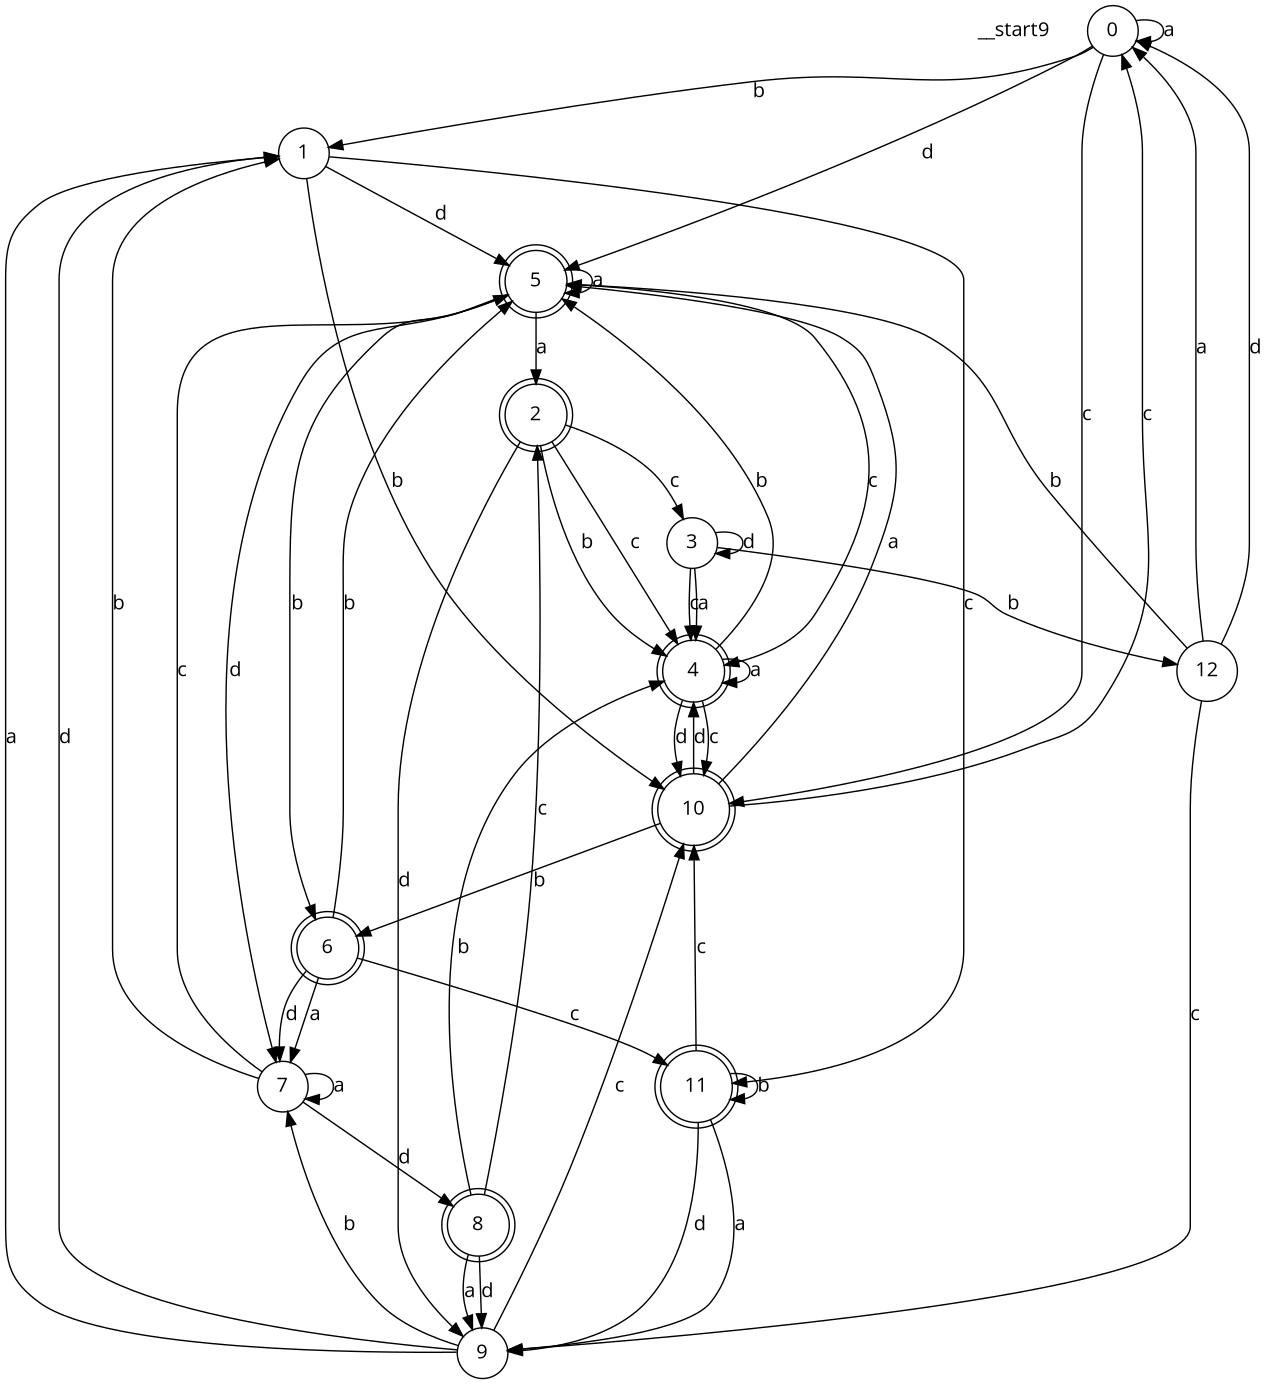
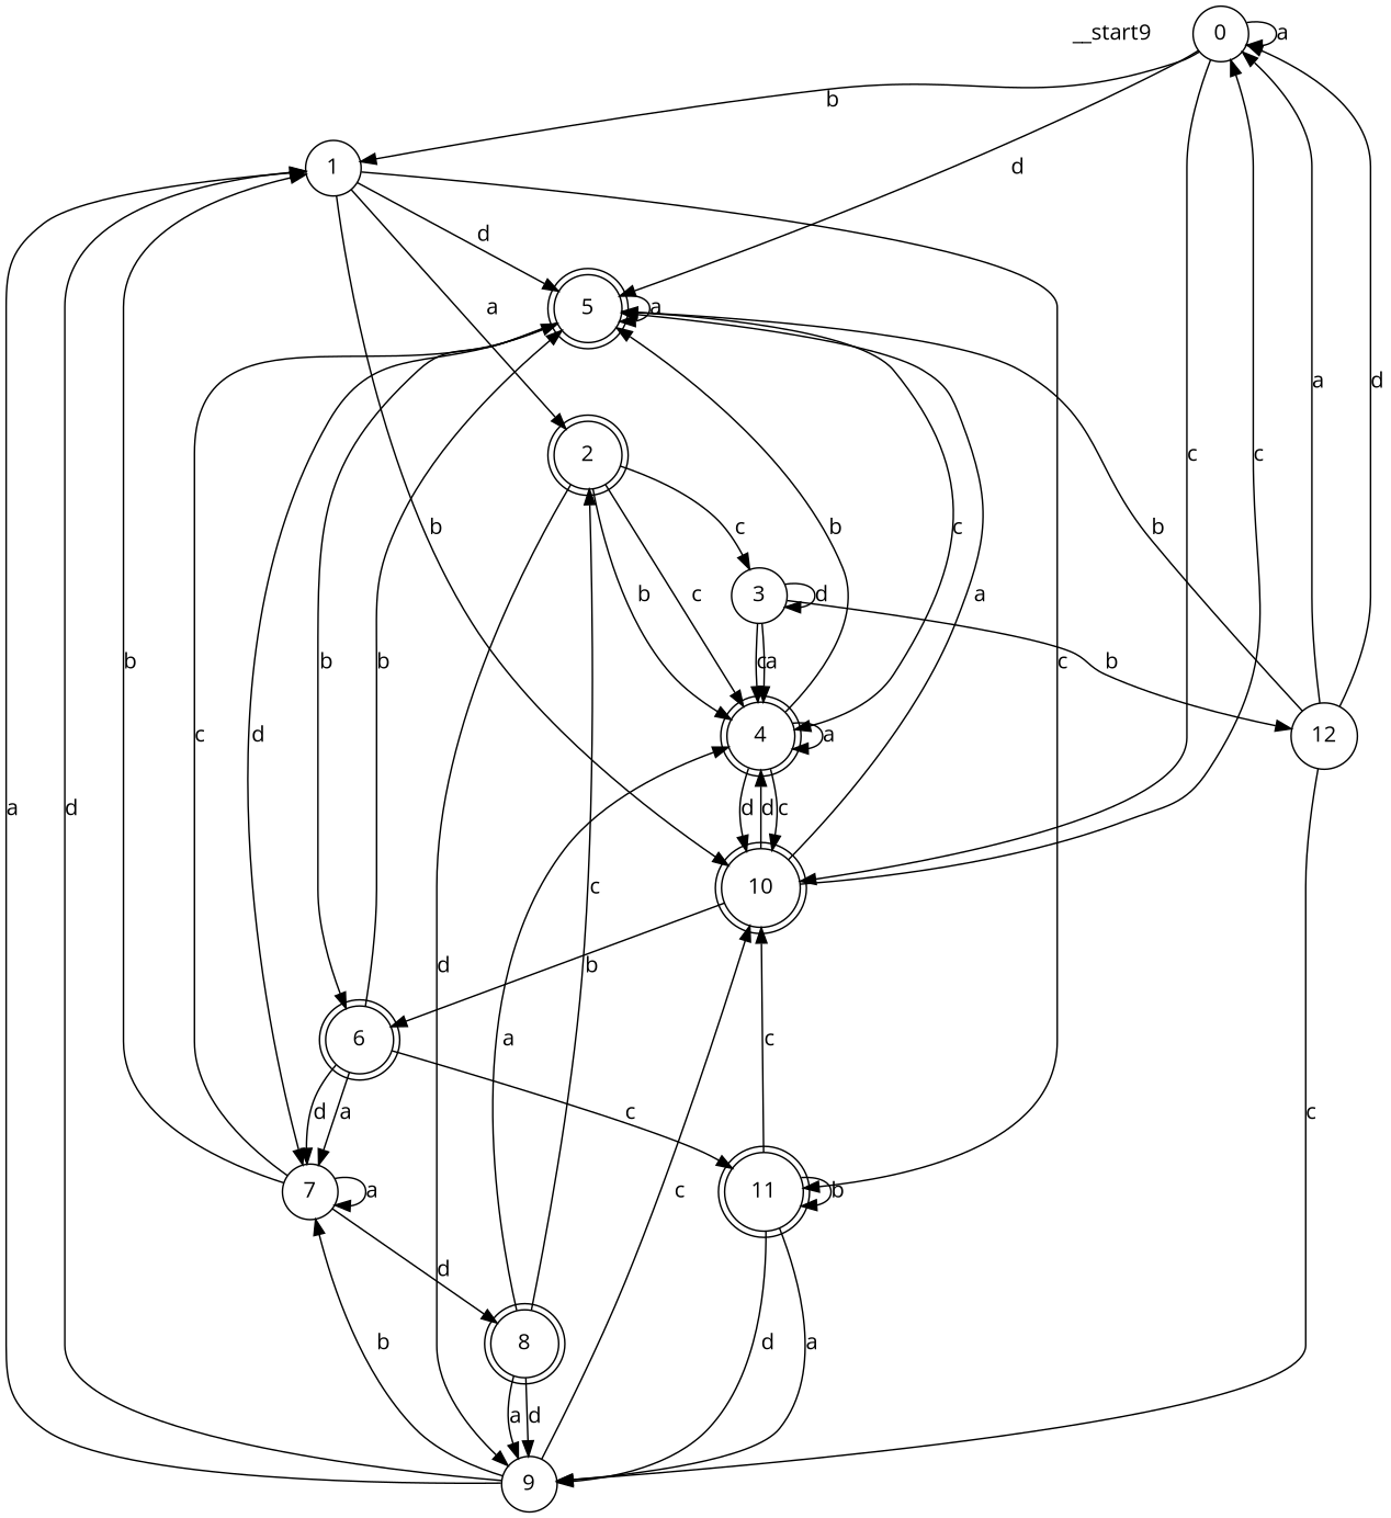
  digraph {
    fontname="Open Sans"
    rankdir=TB
    node [fontname="Open Sans" shape=doublecircle color=black fillcolor=white style="rounded,filled"]
    edge [fontname="Open Sans"]
    n1 [label=__start9 shape=none color="" fillcolor="" style=""]
    n2 [label=0 shape=circle style=filled]
    n3 [label=1 shape=circle style=filled]
    n4 [label=5]
    n5 [label=10]
    n6 [label=2]
    n7 [label=11]
    n8 [label=4]
    n9 [label=6]
    n10 [label=7 shape=circle style=filled]
    n11 [label=3 shape=circle style=filled]
    n12 [label=9 shape=circle style=filled]
    n13 [label=12 shape=circle style=filled]
    n14 [label=8]
    n2 -> n2 [label=a]
    n2 -> n3 [label=b]
    n2 -> n4 [label=d]
    n2 -> n5 [label=c]
    n3 -> n4 [label=d]
    n3 -> n5 [label=b]
-   n4 -> n6 [label=a]
+   n3 -> n6 [label=a]
    n3 -> n7 [label=c]
    n4 -> n4 [label=a]
    n4 -> n8 [label=c]
    n4 -> n9 [label=b]
    n4 -> n10 [label=d]
    n5 -> n2 [label=c]
    n5 -> n4 [label=a]
    n5 -> n8 [label=d]
    n5 -> n9 [label=b]
    n6 -> n8 [label=b]
    n6 -> n8 [label=c]
    n6 -> n11 [label=c]
    n6 -> n12 [label=d]
    n7 -> n5 [label=c]
    n7 -> n7 [label=b]
    n7 -> n12 [label=a]
    n7 -> n12 [label=d]
    n8 -> n4 [label=b]
    n8 -> n5 [label=c]
    n8 -> n5 [label=d]
    n8 -> n8 [label=a]
    n9 -> n4 [label=b]
    n9 -> n7 [label=c]
    n9 -> n10 [label=a]
    n9 -> n10 [label=d]
    n10 -> n3 [label=b]
    n10 -> n4 [label=c]
    n10 -> n10 [label=a]
    n10 -> n14 [label=d]
    n11 -> n8 [label=a]
    n11 -> n8 [label=c]
    n11 -> n11 [label=d]
    n11 -> n13 [label=b]
    n12 -> n3 [label=a]
    n12 -> n3 [label=d]
    n12 -> n5 [label=c]
    n12 -> n10 [label=b]
    n13 -> n2 [label=a]
    n13 -> n2 [label=d]
    n13 -> n4 [label=b]
    n13 -> n12 [label=c]
    n14 -> n6 [label=c]
-   n14 -> n8 [label=b]
+   n14 -> n8 [label=a]
    n14 -> n12 [label=a]
    n14 -> n12 [label=d]
  }
